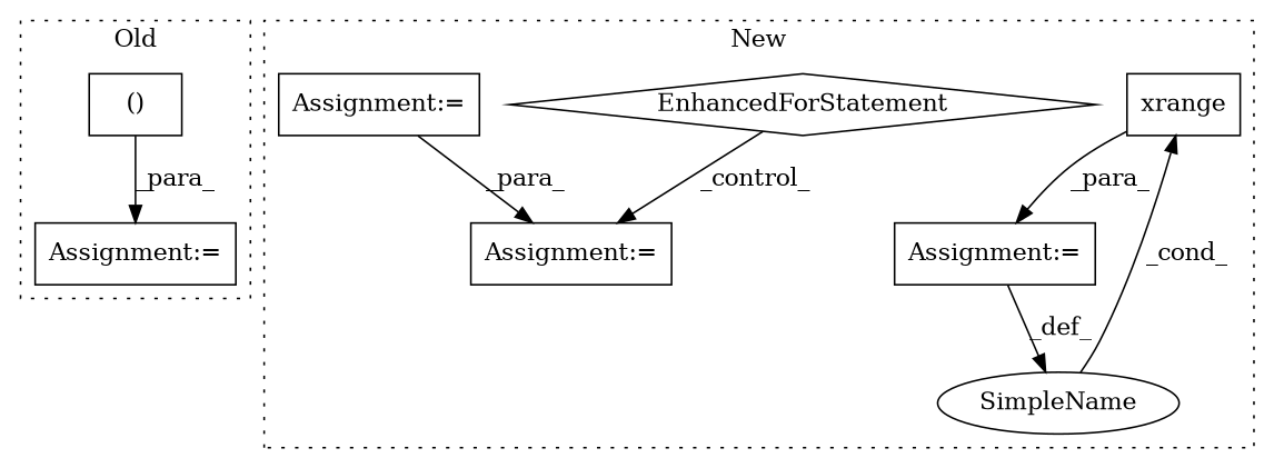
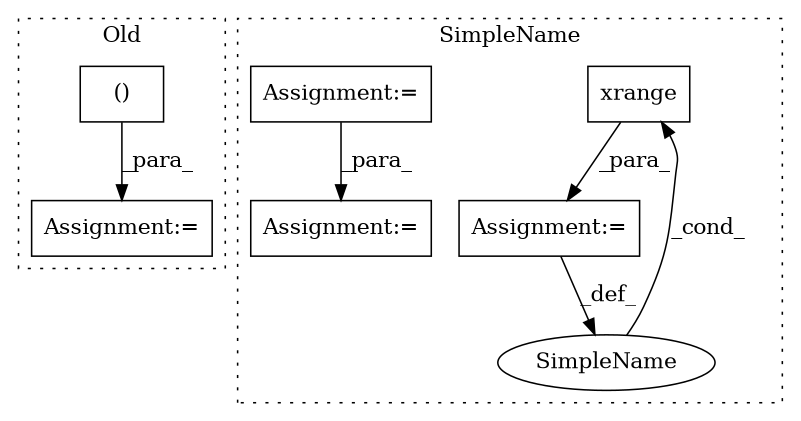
  digraph {
    node [a=7 l=1 s="4608,4697" shape=box]
    n1 [a=106 l=47 label="()" s=4588]
    n2 [label="Assignment:=" s=4575]
    n3 [a=32 l="7,1" label=xrange s="4680,4696"]
    n4 [l="53,2" label="Assignment:="]
-   n5 [a=70 l="53,2" label=EnhancedForStatement shape=diamond]
    n6 [label="Assignment:=" s=4950]
    n7 [a=42 l=4 label=SimpleName s=4673 shape=ellipse]
    n8 [l=6 label="Assignment:=" s=4289]
    subgraph cluster_1 {
      label=Old
      style=dotted
      n1
      n2
    }
    subgraph cluster_2 {
-     label=New
+     label=SimpleName
      style=dotted
      n3
      n4
-     n5
      n6
      n7
      n8
    }
    n1 -> n2 [label=_para_]
    n3 -> n4 [label=_para_]
    n4 -> n7 [label=_def_]
-   n5 -> n6 [label=_control_]
    n7 -> n3 [label=_cond_]
    n8 -> n6 [label=_para_]
  }
